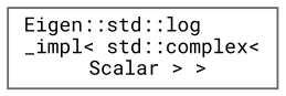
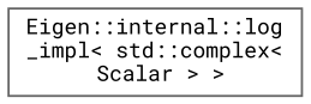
  digraph {
    rankdir=LR
    fontname="Roboto Mono"
-   n1 [color=grey40 fillcolor=white fontname="Roboto Mono" fontsize=10 height=0.2 label="Eigen::std::log\l_impl\< std::complex\<\l Scalar \> \>" shape=box style=filled width=0.4]
+   n1 [color=grey40 fillcolor=white fontname="Roboto Mono" fontsize=10 height=0.2 label="Eigen::internal::log\l_impl\< std::complex\<\l Scalar \> \>" shape=box style=filled width=0.4]
  }
